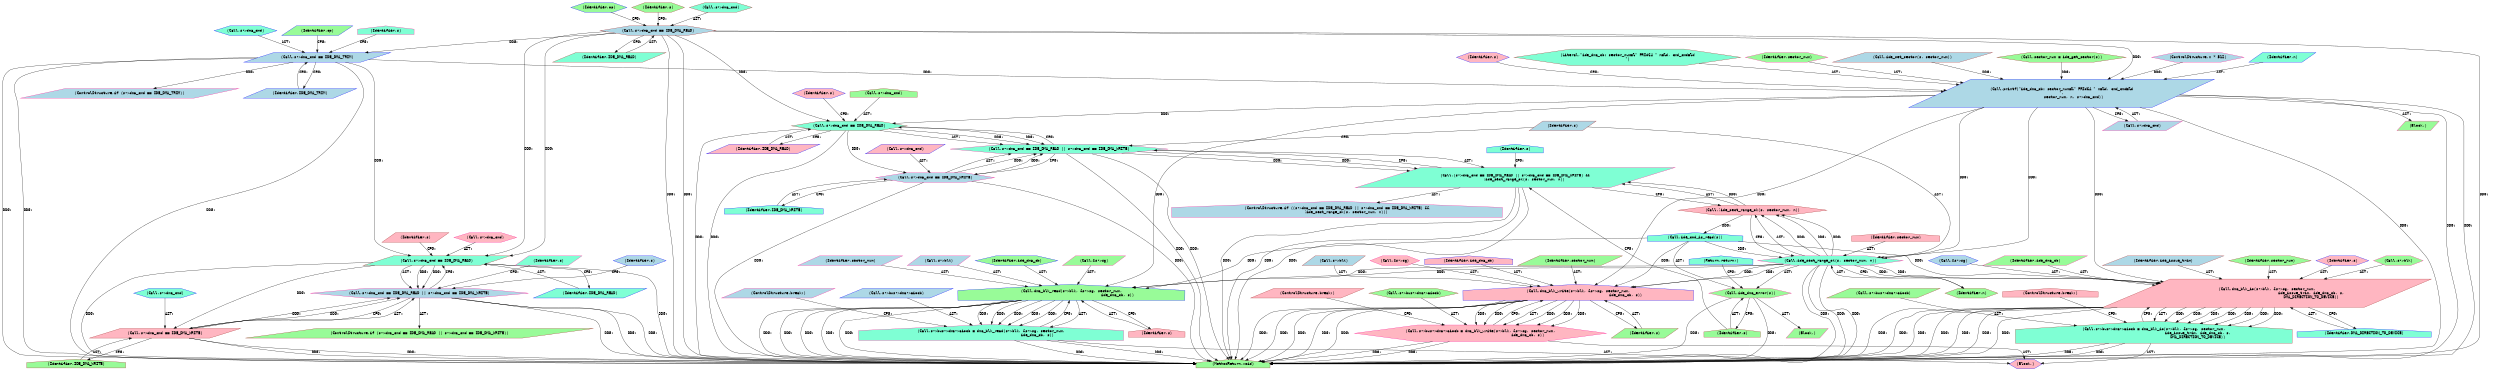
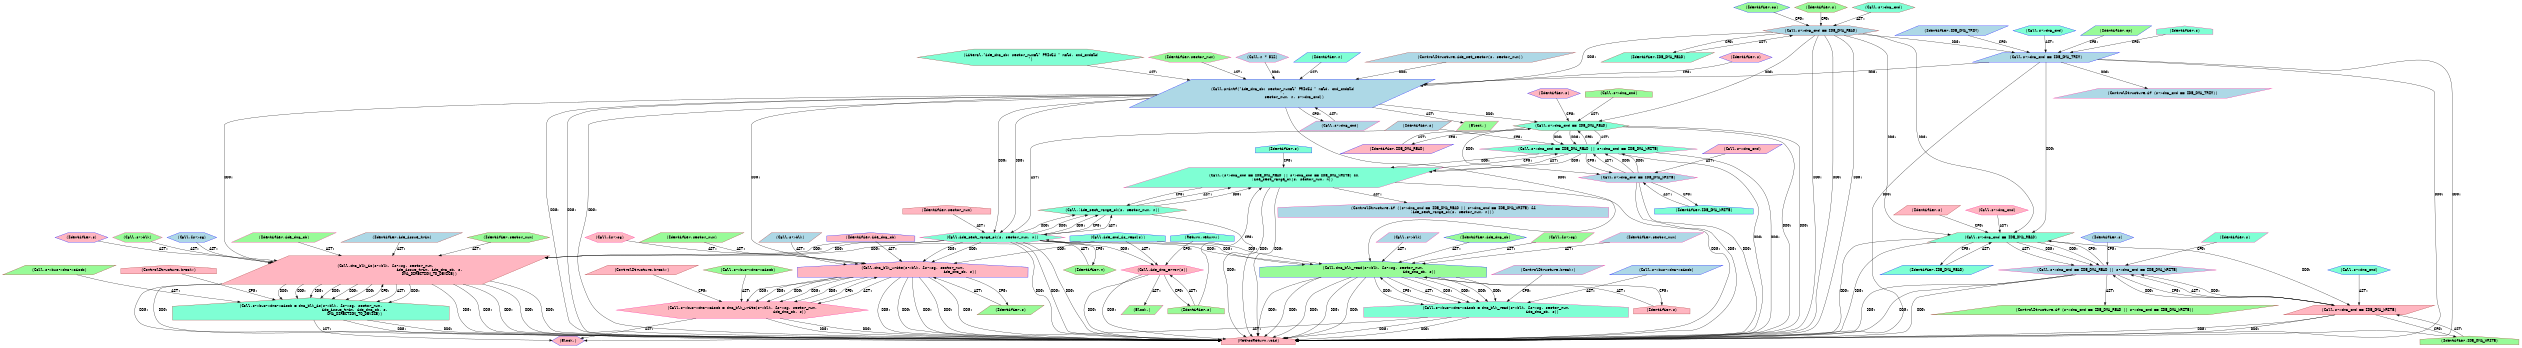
  digraph {
    fontname="DejaVu Sans Mono"
    node [color=brown fillcolor=aquamarine fontname="DejaVu Sans Mono" shape=parallelogram style=filled]
    edge [fontname="DejaVu Sans Mono"]
    n1 [color=blue fillcolor=lightblue label="(Call,s->dma_cmd == IDE_DMA_TRIM)"]
    n2 [color=blue fillcolor=lightblue label="(Call,printf(\"ide_dma_cb: sector_num=%\" PRId64 \" n=%d, cmd_cmd=%d\n\",\n           sector_num, n, s->dma_cmd))"]
    n3 [label="(Call,s->dma_cmd == IDE_DMA_READ)"]
    n4 [color=deeppink fillcolor=lightblue label="(ControlStructure,if (s->dma_cmd == IDE_DMA_TRIM))"]
-   n5 [fillcolor=palegreen label="(MethodReturn,void)" shape=house]
+   n5 [fillcolor=lightpink label="(MethodReturn,void)" shape=house]
    n6 [color=blue fillcolor=lightblue label="(Identifier,IDE_DMA_TRIM)"]
    n7 [label="(Call,s->dma_cmd == IDE_DMA_READ)" shape=hexagon]
    n8 [color=deeppink label="(Call,ide_sect_range_ok(s, sector_num, n))" shape=hexagon]
    n9 [color=blue fillcolor=palegreen label="(Call,dma_blk_read(s->blk, &s->sg, sector_num,\n                                          ide_dma_cb, s))" shape=house]
    n10 [color=blue fillcolor=lightpink label="(Call,dma_blk_write(s->blk, &s->sg, sector_num,\n                                           ide_dma_cb, s))" shape=house]
    n11 [fillcolor=lightpink label="(Call,dma_blk_io(s->blk, &s->sg, sector_num,\n                                        ide_issue_trim, ide_dma_cb, s,\n                                        DMA_DIRECTION_TO_DEVICE))"]
    n12 [color=deeppink fillcolor=lightblue label="(Call,s->dma_cmd)"]
    n13 [color=deeppink fillcolor=palegreen label="(Block,)"]
    n14 [color=deeppink fillcolor=lightblue label="(Call,s->dma_cmd == IDE_DMA_READ || s->dma_cmd == IDE_DMA_WRITE)" shape=hexagon]
    n15 [fillcolor=lightpink label="(Call,s->dma_cmd == IDE_DMA_WRITE)"]
    n16 [color=blue label="(Identifier,IDE_DMA_READ)"]
    n17 [fillcolor=lightblue label="(Call,s->dma_cmd == IDE_DMA_READ)" shape=hexagon]
    n18 [label="(Identifier,IDE_DMA_READ)"]
    n19 [color=deeppink label="(Call,s->dma_cmd == IDE_DMA_READ || s->dma_cmd == IDE_DMA_WRITE)" shape=hexagon]
    n20 [color=deeppink fillcolor=lightblue label="(Call,s->dma_cmd == IDE_DMA_WRITE)" shape=hexagon]
    n21 [color=blue fillcolor=lightpink label="(Identifier,IDE_DMA_READ)"]
-   n22 [fillcolor=lightpink label="(Call,!ide_sect_range_ok(s, sector_num, n))" shape=hexagon]
-   n23 [color=deeppink fillcolor=palegreen label="(Call,ide_dma_error(s))" shape=hexagon]
+   n22 [label="(Call,!ide_sect_range_ok(s, sector_num, n))" shape=hexagon]
+   n23 [color=deeppink fillcolor=lightpink label="(Call,ide_dma_error(s))" shape=hexagon]
    n24 [fillcolor=palegreen label="(Identifier,n)" shape=hexagon]
    n25 [color=deeppink label="(Call,s->bus->dma->aiocb = dma_blk_read(s->blk, &s->sg, sector_num,\n                                          ide_dma_cb, s))" shape=house]
    n26 [fillcolor=lightpink label="(Identifier,s)" shape=house]
    n27 [color=deeppink fillcolor=lightpink label="(Call,s->bus->dma->aiocb = dma_blk_write(s->blk, &s->sg, sector_num,\n                                           ide_dma_cb, s))" shape=hexagon]
    n28 [fillcolor=palegreen label="(Identifier,s)"]
    n29 [label="(Call,s->bus->dma->aiocb = dma_blk_io(s->blk, &s->sg, sector_num,\n                                        ide_issue_trim, ide_dma_cb, s,\n                                        DMA_DIRECTION_TO_DEVICE))" shape=house]
-   n30 [color=blue label="(Identifier,DMA_DIRECTION_TO_DEVICE)" shape=house]
    n31 [color=deeppink label="(Call,(s->dma_cmd == IDE_DMA_READ || s->dma_cmd == IDE_DMA_WRITE) &&\n        !ide_sect_range_ok(s, sector_num, n))"]
    n32 [color=blue label="(Identifier,IDE_DMA_WRITE)" shape=house]
    n33 [color=deeppink fillcolor=lightblue label="(ControlStructure,if ((s->dma_cmd == IDE_DMA_READ || s->dma_cmd == IDE_DMA_WRITE) &&\n        !ide_sect_range_ok(s, sector_num, n)))" shape=house]
    n34 [color=deeppink fillcolor=palegreen label="(Block,)"]
    n35 [fillcolor=palegreen label="(Identifier,s)" shape=house]
    n36 [color=blue fillcolor=lightpink label="(Block,)" shape=hexagon]
    n37 [fillcolor=palegreen label="(ControlStructure,if (s->dma_cmd == IDE_DMA_READ || s->dma_cmd == IDE_DMA_WRITE))"]
    n38 [fillcolor=palegreen label="(Identifier,IDE_DMA_WRITE)" shape=house]
    n39 [color=blue fillcolor=palegreen label="(Identifier,op)" shape=hexagon]
    n40 [color=deeppink fillcolor=palegreen label="(Call,&s->sg)"]
    n41 [fillcolor=lightpink label="(Identifier,s)"]
    n42 [color=deeppink label="(Identifier,s)"]
    n43 [fillcolor=palegreen label="(Call,s->bus->dma->aiocb)"]
    n44 [fillcolor=lightpink label="(Identifier,sector_num)" shape=house]
-   n45 [fillcolor=lightblue label="(Call,ide_set_sector(s, sector_num))"]
+   n45 [fillcolor=lightblue label="(ControlStructure,ide_set_sector(s, sector_num))"]
    n46 [color=blue label="(Call,ide_cmd_is_read(s))" shape=house]
-   n47 [fillcolor=palegreen label="(Call,sector_num = ide_get_sector(s))" shape=hexagon]
    n48 [color=deeppink fillcolor=lightblue label="(Identifier,sector_num)"]
    n49 [fillcolor=lightpink label="(ControlStructure,break;)"]
    n50 [color=deeppink fillcolor=lightblue label="(Call,s->blk)"]
-   n51 [color=deeppink fillcolor=lightblue label="(ControlStructure,n * 512)" shape=hexagon]
+   n51 [color=deeppink fillcolor=lightblue label="(Call,n * 512)" shape=hexagon]
    n52 [fillcolor=palegreen label="(Call,s->dma_cmd)" shape=house]
    n53 [color=deeppink fillcolor=palegreen label="(Identifier,ide_dma_cb)"]
    n54 [fillcolor=palegreen label="(Identifier,s)" shape=hexagon]
    n55 [color=blue label="(Call,s->dma_cmd)" shape=hexagon]
    n56 [fillcolor=lightpink label="(ControlStructure,break;)" shape=house]
    n57 [fillcolor=palegreen label="(Identifier,sector_num)"]
    n58 [fillcolor=lightblue label="(Call,s->blk)"]
    n59 [fillcolor=lightblue label="(Identifier,ide_issue_trim)"]
    n60 [color=deeppink fillcolor=lightblue label="(ControlStructure,break;)"]
    n61 [fillcolor=lightblue label="(Identifier,s)"]
    n62 [color=blue label="(Call,s->dma_cmd)" shape=hexagon]
    n63 [color=blue label="(Identifier,n)"]
    n64 [fillcolor=palegreen label="(Call,s->bus->dma->aiocb)" shape=hexagon]
    n65 [color=blue fillcolor=lightpink label="(Identifier,s)" shape=hexagon]
    n66 [color=blue label="(Return,return;)" shape=house]
    n67 [color=blue fillcolor=palegreen label="(Identifier,op)"]
    n68 [color=blue fillcolor=lightblue label="(Identifier,s)" shape=hexagon]
    n69 [color=blue fillcolor=lightpink label="(Identifier,s)" shape=hexagon]
    n70 [fillcolor=palegreen label="(Identifier,sector_num)" shape=hexagon]
    n71 [color=blue fillcolor=lightpink label="(Identifier,s)" shape=hexagon]
    n72 [color=deeppink fillcolor=palegreen label="(Call,s->blk)" shape=hexagon]
    n73 [label="(Literal,\"ide_dma_cb: sector_num=%\" PRId64 \" n=%d, cmd_cmd=%d\n\")" shape=hexagon]
    n74 [color=deeppink fillcolor=palegreen label="(Identifier,sector_num)" shape=hexagon]
    n75 [color=deeppink fillcolor=lightpink label="(Call,s->dma_cmd)" shape=hexagon]
    n76 [color=blue label="(Identifier,s)" shape=house]
    n77 [color=blue fillcolor=palegreen label="(Identifier,ide_dma_cb)" shape=hexagon]
    n78 [color=blue fillcolor=lightblue label="(Call,s->bus->dma->aiocb)"]
    n79 [label="(Call,s->dma_cmd)" shape=hexagon]
    n80 [color=blue fillcolor=lightpink label="(Identifier,ide_dma_cb)" shape=house]
    n81 [color=blue fillcolor=lightpink label="(Call,s->dma_cmd)"]
    n82 [color=deeppink fillcolor=lightpink label="(Call,&s->sg)" shape=hexagon]
    n83 [color=deeppink label="(Identifier,s)" shape=house]
    n84 [color=blue fillcolor=lightblue label="(Call,&s->sg)" shape=hexagon]
    n1 -> n2 [label="DDG: "]
    n1 -> n3 [label="DDG: "]
    n1 -> n4 [label="DDG: "]
    n1 -> n5 [label="DDG: "]
    n1 -> n5 [label="DDG: "]
    n1 -> n5 [label="DDG: "]
-   n1 -> n6 [label="CFG: "]
    n2 -> n5 [label="DDG: "]
    n2 -> n5 [label="DDG: "]
    n2 -> n5 [label="DDG: "]
    n2 -> n7 [label="DDG: "]
    n2 -> n8 [label="DDG: "]
    n2 -> n8 [label="DDG: "]
    n2 -> n9 [label="DDG: "]
    n2 -> n10 [label="DDG: "]
    n2 -> n11 [label="DDG: "]
    n2 -> n12 [label="CFG: "]
    n2 -> n13 [label="AST: "]
    n3 -> n5 [label="DDG: "]
    n3 -> n5 [label="DDG: "]
    n3 -> n14 [label="AST: "]
    n3 -> n14 [label="DDG: "]
    n3 -> n14 [label="DDG: "]
    n3 -> n15 [label="DDG: "]
    n3 -> n16 [label="CFG: "]
    n6 -> n1 [label="CFG: "]
    n7 -> n5 [label="DDG: "]
    n7 -> n5 [label="DDG: "]
    n7 -> n19 [label="AST: "]
    n7 -> n19 [label="DDG: "]
    n7 -> n19 [label="DDG: "]
    n7 -> n20 [label="DDG: "]
    n7 -> n21 [label="CFG: "]
    n8 -> n5 [label="DDG: "]
    n8 -> n5 [label="DDG: "]
    n8 -> n5 [label="DDG: "]
    n8 -> n9 [label="DDG: "]
    n8 -> n9 [label="DDG: "]
    n8 -> n10 [label="DDG: "]
    n8 -> n10 [label="DDG: "]
    n8 -> n11 [label="DDG: "]
    n8 -> n11 [label="DDG: "]
    n8 -> n22 [label="AST: "]
    n8 -> n22 [label="DDG: "]
    n8 -> n22 [label="DDG: "]
    n8 -> n22 [label="DDG: "]
-   n8 -> n23 [label="AST: "]
+   n8 -> n23 [label="DDG: "]
    n8 -> n24 [label="CFG: "]
    n9 -> n5 [label="DDG: "]
    n9 -> n5 [label="DDG: "]
    n9 -> n5 [label="DDG: "]
    n9 -> n5 [label="DDG: "]
    n9 -> n5 [label="DDG: "]
    n9 -> n25 [label="AST: "]
    n9 -> n25 [label="DDG: "]
    n9 -> n25 [label="DDG: "]
    n9 -> n25 [label="DDG: "]
    n9 -> n25 [label="DDG: "]
    n9 -> n25 [label="DDG: "]
    n9 -> n26 [label="CFG: "]
    n10 -> n5 [label="DDG: "]
    n10 -> n5 [label="DDG: "]
    n10 -> n5 [label="DDG: "]
    n10 -> n5 [label="DDG: "]
    n10 -> n5 [label="DDG: "]
    n10 -> n27 [label="AST: "]
    n10 -> n27 [label="DDG: "]
    n10 -> n27 [label="DDG: "]
    n10 -> n27 [label="DDG: "]
    n10 -> n27 [label="DDG: "]
    n10 -> n27 [label="DDG: "]
    n10 -> n28 [label="CFG: "]
    n11 -> n5 [label="DDG: "]
    n11 -> n5 [label="DDG: "]
    n11 -> n5 [label="DDG: "]
    n11 -> n5 [label="DDG: "]
    n11 -> n5 [label="DDG: "]
    n11 -> n5 [label="DDG: "]
    n11 -> n5 [label="DDG: "]
    n11 -> n29 [label="AST: "]
    n11 -> n29 [label="DDG: "]
    n11 -> n29 [label="DDG: "]
    n11 -> n29 [label="DDG: "]
    n11 -> n29 [label="DDG: "]
    n11 -> n29 [label="DDG: "]
    n11 -> n29 [label="DDG: "]
    n11 -> n29 [label="DDG: "]
-   n11 -> n30 [label="CFG: "]
    n12 -> n2 [label="AST: "]
    n14 -> n3 [label="CFG: "]
    n14 -> n5 [label="DDG: "]
    n14 -> n5 [label="DDG: "]
    n14 -> n5 [label="DDG: "]
    n14 -> n15 [label="CFG: "]
    n14 -> n37 [label="AST: "]
    n15 -> n5 [label="DDG: "]
    n15 -> n5 [label="DDG: "]
    n15 -> n14 [label="AST: "]
    n15 -> n14 [label="DDG: "]
    n15 -> n14 [label="DDG: "]
    n15 -> n38 [label="CFG: "]
    n16 -> n3 [label="AST: "]
    n17 -> n1 [label="DDG: "]
    n17 -> n2 [label="DDG: "]
    n17 -> n3 [label="DDG: "]
    n17 -> n3 [label="DDG: "]
    n17 -> n5 [label="DDG: "]
    n17 -> n5 [label="DDG: "]
    n17 -> n5 [label="DDG: "]
    n17 -> n7 [label="DDG: "]
    n17 -> n18 [label="CFG: "]
    n18 -> n17 [label="AST: "]
    n19 -> n5 [label="DDG: "]
    n19 -> n5 [label="DDG: "]
    n19 -> n7 [label="CFG: "]
    n19 -> n20 [label="CFG: "]
    n19 -> n31 [label="AST: "]
    n19 -> n31 [label="DDG: "]
    n19 -> n31 [label="DDG: "]
    n20 -> n5 [label="DDG: "]
    n20 -> n5 [label="DDG: "]
    n20 -> n19 [label="AST: "]
    n20 -> n19 [label="DDG: "]
    n20 -> n19 [label="DDG: "]
    n20 -> n32 [label="CFG: "]
    n21 -> n7 [label="AST: "]
-   n22 -> n46 [label="DDG: "]
+   n22 -> n5 [label="DDG: "]
    n22 -> n8 [label="CFG: "]
    n22 -> n31 [label="AST: "]
    n22 -> n31 [label="DDG: "]
    n23 -> n5 [label="DDG: "]
    n23 -> n5 [label="DDG: "]
    n23 -> n34 [label="AST: "]
    n23 -> n35 [label="CFG: "]
    n24 -> n8 [label="AST: "]
    n25 -> n5 [label="DDG: "]
    n25 -> n5 [label="DDG: "]
    n25 -> n9 [label="CFG: "]
    n25 -> n36 [label="AST: "]
    n26 -> n9 [label="AST: "]
    n27 -> n5 [label="DDG: "]
    n27 -> n5 [label="DDG: "]
    n27 -> n10 [label="CFG: "]
    n27 -> n36 [label="AST: "]
    n28 -> n10 [label="AST: "]
    n29 -> n5 [label="DDG: "]
    n29 -> n5 [label="DDG: "]
    n29 -> n11 [label="CFG: "]
    n29 -> n36 [label="AST: "]
-   n30 -> n11 [label="AST: "]
    n31 -> n5 [label="DDG: "]
    n31 -> n5 [label="DDG: "]
    n31 -> n5 [label="DDG: "]
    n31 -> n19 [label="CFG: "]
    n31 -> n22 [label="CFG: "]
    n31 -> n33 [label="AST: "]
    n32 -> n20 [label="AST: "]
    n35 -> n23 [label="AST: "]
    n35 -> n31 [label="CFG: "]
    n38 -> n15 [label="AST: "]
    n39 -> n17 [label="CFG: "]
    n40 -> n9 [label="AST: "]
    n41 -> n3 [label="CFG: "]
    n42 -> n14 [label="CFG: "]
    n43 -> n29 [label="AST: "]
    n44 -> n8 [label="AST: "]
    n45 -> n2 [label="DDG: "]
-   n46 -> n8 [label="DDG: "]
    n46 -> n9 [label="DDG: "]
    n46 -> n10 [label="DDG: "]
    n46 -> n11 [label="DDG: "]
    n46 -> n23 [label="AST: "]
-   n47 -> n2 [label="DDG: "]
    n48 -> n9 [label="AST: "]
    n49 -> n27 [label="CFG: "]
    n50 -> n9 [label="AST: "]
    n51 -> n2 [label="DDG: "]
    n52 -> n7 [label="AST: "]
    n53 -> n11 [label="AST: "]
    n54 -> n17 [label="CFG: "]
    n55 -> n1 [label="AST: "]
    n56 -> n29 [label="CFG: "]
    n57 -> n10 [label="AST: "]
    n58 -> n10 [label="AST: "]
    n59 -> n11 [label="AST: "]
    n60 -> n25 [label="CFG: "]
    n61 -> n8 [label="AST: "]
    n61 -> n19 [label="CFG: "]
    n62 -> n15 [label="AST: "]
    n63 -> n2 [label="AST: "]
    n64 -> n27 [label="AST: "]
    n65 -> n2 [label="CFG: "]
    n66 -> n23 [label="CFG: "]
    n67 -> n1 [label="CFG: "]
    n68 -> n14 [label="CFG: "]
    n69 -> n7 [label="CFG: "]
    n70 -> n11 [label="AST: "]
    n71 -> n11 [label="AST: "]
    n72 -> n11 [label="AST: "]
    n73 -> n2 [label="AST: "]
    n74 -> n2 [label="AST: "]
    n75 -> n3 [label="AST: "]
    n76 -> n31 [label="CFG: "]
    n77 -> n9 [label="AST: "]
    n78 -> n25 [label="AST: "]
    n79 -> n17 [label="AST: "]
    n80 -> n10 [label="AST: "]
    n81 -> n20 [label="AST: "]
    n82 -> n10 [label="AST: "]
    n83 -> n1 [label="CFG: "]
    n84 -> n11 [label="AST: "]
  }
